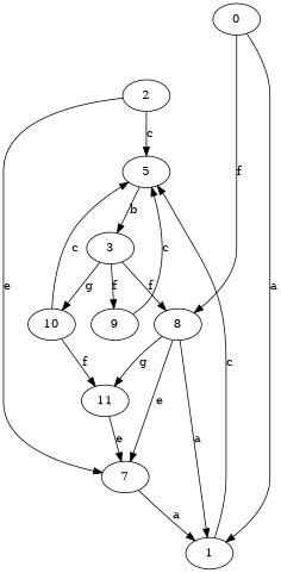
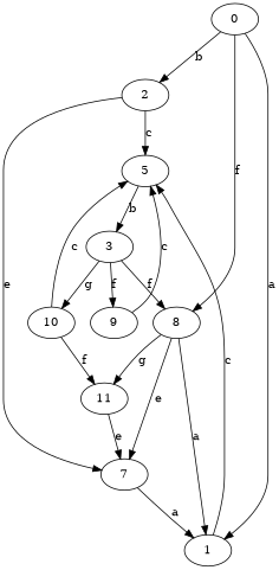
  strict digraph {
    n1 [label=5]
    1
    3
    2
    7
    8
    9
    10
    11
    0
    n1 -> 3 [label=b]
    1 -> n1 [label=c]
    3 -> 8 [label=f]
    3 -> 9 [label=f]
    3 -> 10 [label=g]
    2 -> n1 [label=c]
    2 -> 7 [label=e]
    7 -> 1 [label=a]
    8 -> 1 [label=a]
    8 -> 7 [label=e]
    8 -> 11 [label=g]
    9 -> n1 [label=c]
    10 -> n1 [label=c]
    10 -> 11 [label=f]
    11 -> 7 [label=e]
    0 -> 1 [label=a]
+   0 -> 2 [label=b]
    0 -> 8 [label=f]
  }
